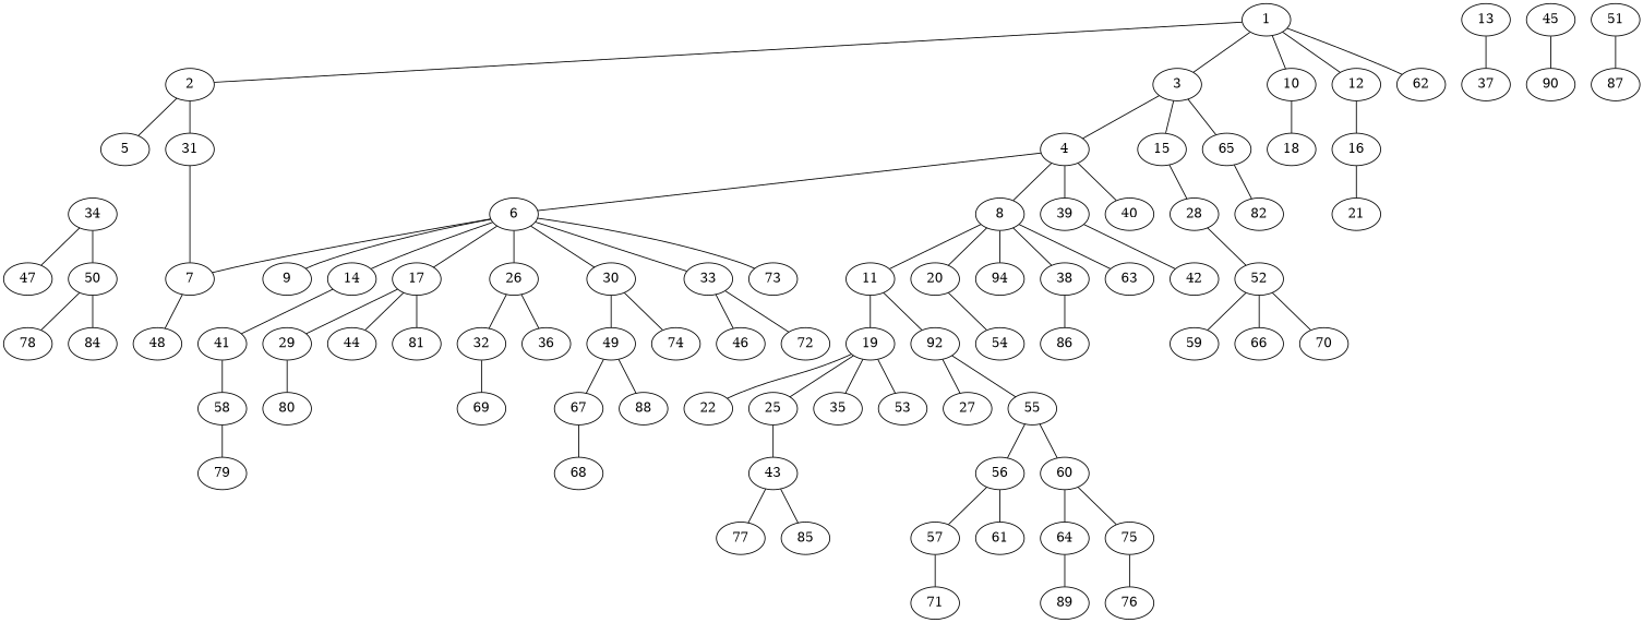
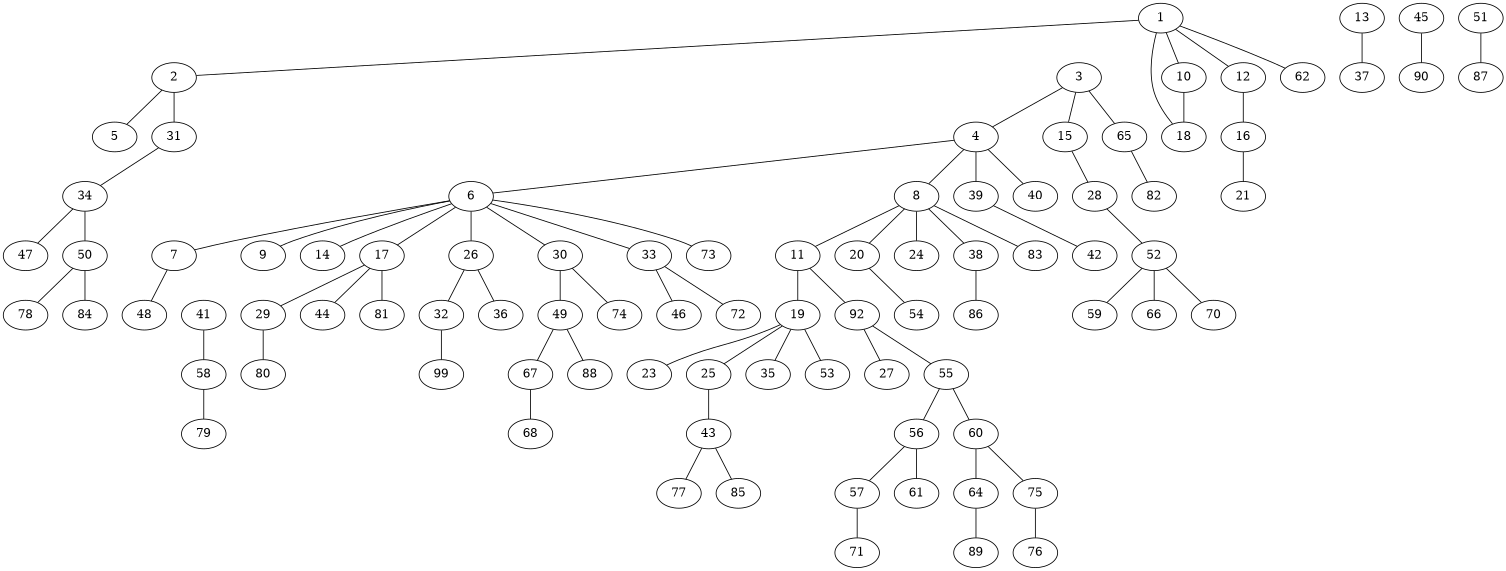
  graph {
    1
    2
    3
    10
    12
    62
    5
    31
    4
    15
    65
    18
    16
    34
    6
    8
    39
    40
    13
    37
    28
    82
    21
    47
    50
    7
    9
    14
    17
    26
    30
    33
    73
    11
    20
-   24 [label=94]
+   24
    38
-   63
+   63 [label=83]
    42
    52
    48
    41
    29
    44
    81
    32
    36
    49
    74
    46
    72
    45
    90
    19
    n55 [label=92]
    54
    86
    58
    80
-   69
+   69 [label=99]
    67
    88
-   23 [label=22]
+   23
    25
    35
    53
    27
    55
    43
    56
    60
    79
    59
    66
    70
    77
    85
    51
    87
    57
    61
    64
    75
    68
    78
    84
    71
    89
    76
    1 -- 2
-   1 -- 3
+   1 -- 18
    1 -- 10
    1 -- 12
    1 -- 62
    2 -- 5
    2 -- 31
    3 -- 4
    3 -- 15
    3 -- 65
    10 -- 18
    12 -- 16
-   31 -- 7
+   31 -- 34
    4 -- 6
    4 -- 8
    4 -- 39
    4 -- 40
    15 -- 28
    65 -- 82
    16 -- 21
    34 -- 47
    34 -- 50
    6 -- 7
    6 -- 9
    6 -- 14
    6 -- 17
    6 -- 26
    6 -- 30
    6 -- 33
    6 -- 73
    8 -- 11
    8 -- 20
    8 -- 24
    8 -- 38
    8 -- 63
    39 -- 42
    13 -- 37
    28 -- 52
    50 -- 78
    50 -- 84
    7 -- 48
-   14 -- 41
    17 -- 29
    17 -- 44
    17 -- 81
    26 -- 32
    26 -- 36
    30 -- 49
    30 -- 74
    33 -- 46
    33 -- 72
    11 -- 19
    11 -- n55
    20 -- 54
    38 -- 86
    52 -- 59
    52 -- 66
    52 -- 70
    41 -- 58
    29 -- 80
    32 -- 69
    49 -- 67
    49 -- 88
    45 -- 90
    19 -- 23
    19 -- 25
    19 -- 35
    19 -- 53
    n55 -- 27
    n55 -- 55
    58 -- 79
    67 -- 68
    25 -- 43
    55 -- 56
    55 -- 60
    43 -- 77
    43 -- 85
    56 -- 57
    56 -- 61
    60 -- 64
    60 -- 75
    51 -- 87
    57 -- 71
    64 -- 89
    75 -- 76
  }
